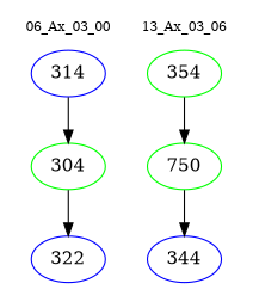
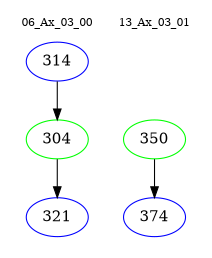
  digraph {
    node [color=blue]
    edge [color=black]
    n1 [label=314]
    n2 [color=green label=304]
-   n3 [label=322]
-   n4 [color=green label=354]
-   n5 [color=green label=750]
-   n6 [label=344]
+   n3 [label=321]
+   n5 [color=green label=350]
+   n6 [label=374]
    subgraph cluster_1 {
      color=white
      fontsize=10
      label="06_Ax_03_00"
      n1
      n2
      n3
    }
    subgraph cluster_2 {
      color=white
      fontsize=10
-     label="13_Ax_03_06"
-     n4
+     label="13_Ax_03_01"
      n5
      n6
    }
    n1 -> n2
    n2 -> n3
-   n4 -> n5
    n5 -> n6
  }
